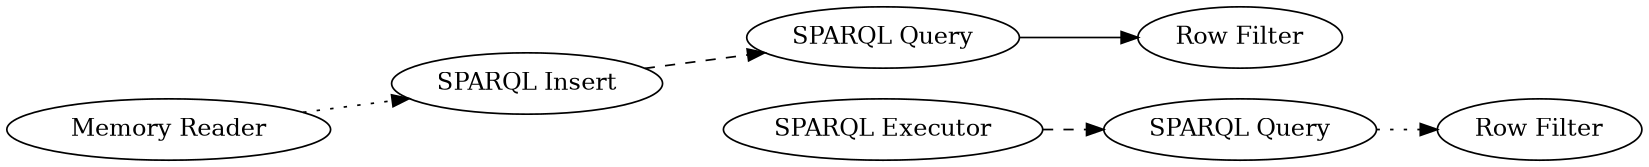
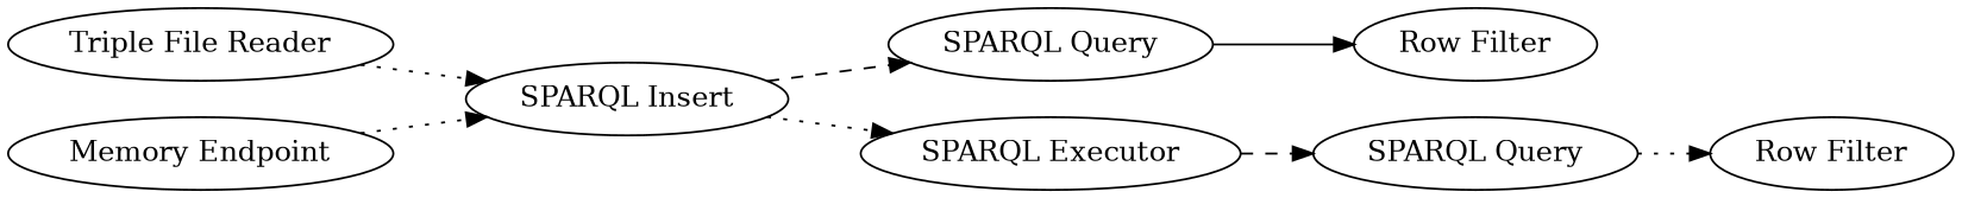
  digraph {
    rankdir=LR
    edge [style=dotted]
    n1 [label="SPARQL Query"]
    n2 [label="Row Filter"]
    n3 [label="SPARQL Query"]
    n4 [label="Row Filter"]
    n5 [label="SPARQL Executor"]
    n6 [label="SPARQL Insert"]
-   n8 [label="Memory Reader"]
+   n7 [label="Triple File Reader"]
+   n8 [label="Memory Endpoint"]
    n1 -> n2
    n3 -> n4 [style=solid]
    n5 -> n1 [style=dashed]
    n6 -> n3 [style=dashed]
+   n6 -> n5
+   n7 -> n6
    n8 -> n6
  }
